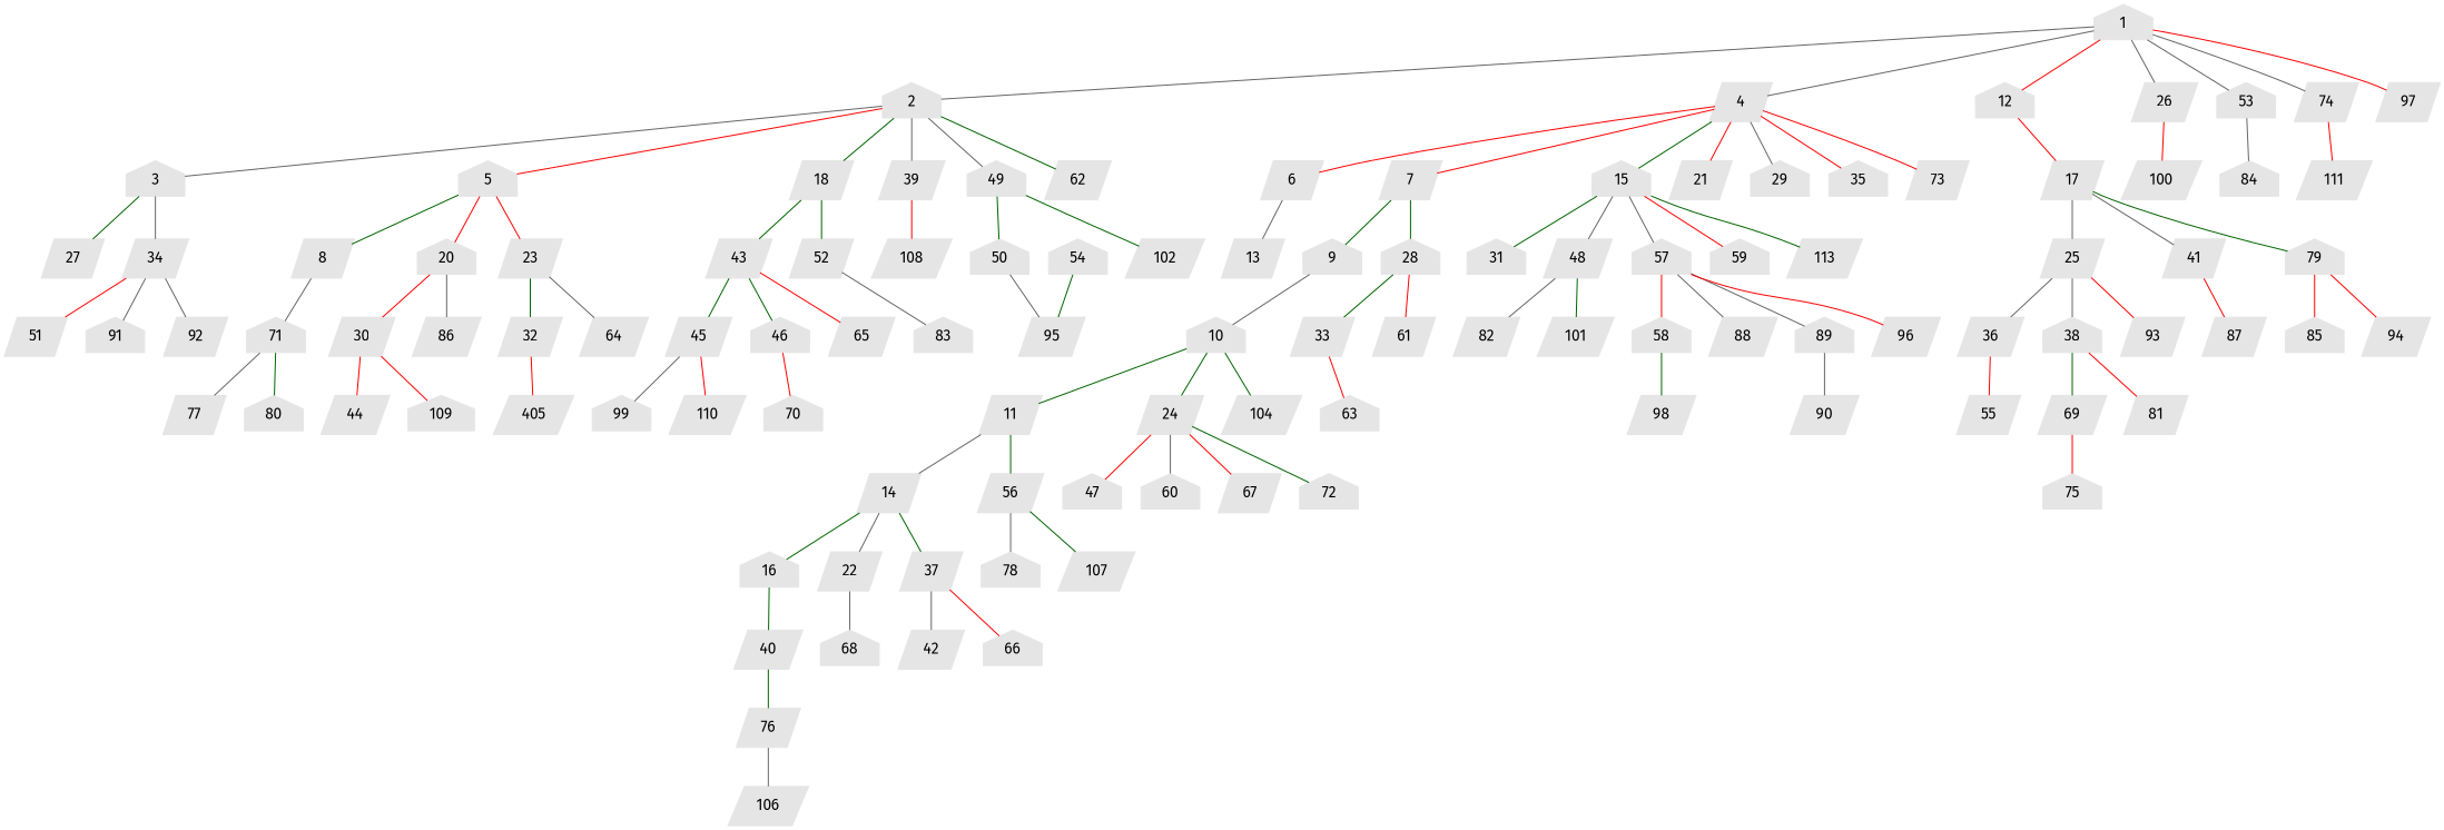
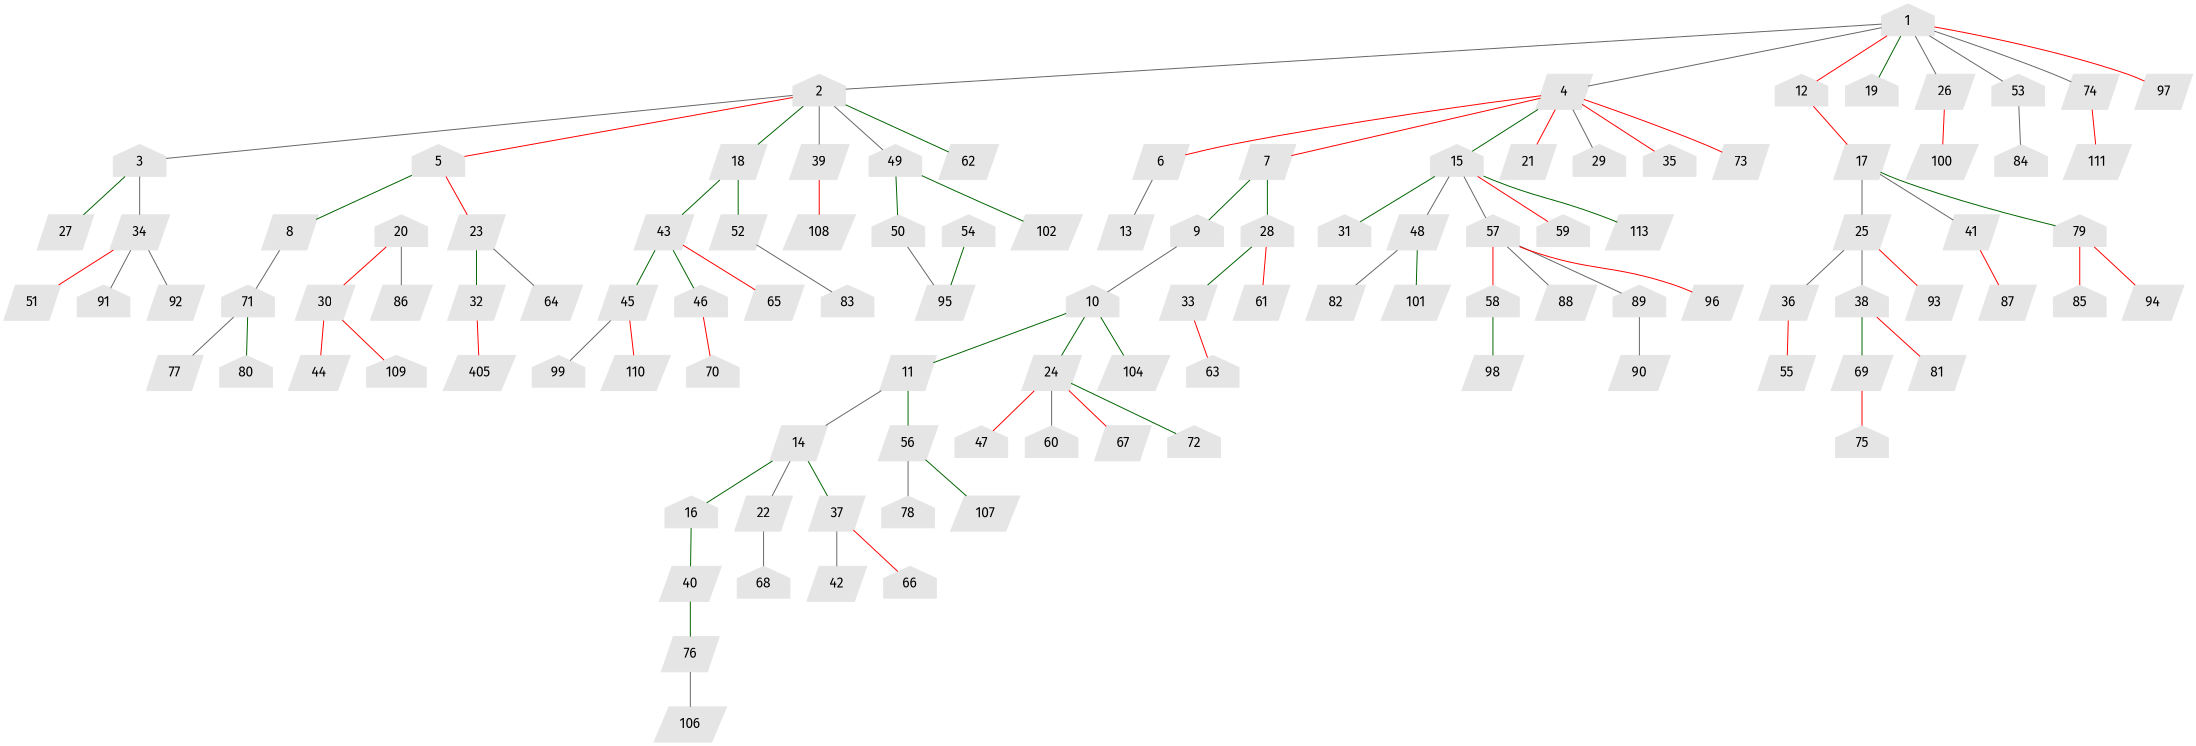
  graph {
    fontname="Fira Sans"
    node [color=gray90 fontname="Fira Sans" shape=parallelogram style=filled]
    edge [color=gray40 fontname="Fira Sans"]
    1 [shape=house]
    2 [shape=house]
    4
    12 [shape=house]
+   19 [shape=house]
    26
    53 [shape=house]
    74
    97
    3 [shape=house]
    5 [shape=house]
    18
    39
    49 [shape=house]
    62
    6
    7
    15 [shape=house]
    21
    29 [shape=house]
    35 [shape=house]
    73
    17
    100
    84 [shape=house]
    111
    27
    34
    8
    20 [shape=house]
    23
    43
    52
    108
    50 [shape=house]
    102
    51
    91 [shape=house]
    92
    13
    9 [shape=house]
    28 [shape=house]
    31 [shape=house]
    48
    57 [shape=house]
    59 [shape=house]
    n47 [label=113]
    71 [shape=house]
    30
    86
    32
    64
    10 [shape=house]
    33
    61
    77
    80 [shape=house]
    11
    24
    104
    14
    56
    47 [shape=house]
    60 [shape=house]
    67
    72 [shape=house]
    16 [shape=house]
    22
    37
    78 [shape=house]
    107
    25
    41
    79 [shape=house]
    40
    68 [shape=house]
    42
    66 [shape=house]
    82
    101
    58 [shape=house]
    88
    89 [shape=house]
    96
    76
    36
    38 [shape=house]
    93
    87
    85 [shape=house]
    94
    45
    46 [shape=house]
    65
    83 [shape=house]
    44
    109 [shape=house]
    n98 [label=405]
    55
    69
    81
    63 [shape=house]
    75 [shape=house]
    106
    99 [shape=house]
    110
    70 [shape=house]
    95
    54 [shape=house]
    98
    90
    1 -- 2
    1 -- 4
    1 -- 12 [color=red]
+   1 -- 19 [color=darkgreen]
    1 -- 26
    1 -- 53
    1 -- 74
    1 -- 97 [color=red]
    2 -- 3
    2 -- 5 [color=red]
    2 -- 18 [color=darkgreen]
    2 -- 39
    2 -- 49
    2 -- 62 [color=darkgreen]
    4 -- 6 [color=red]
    4 -- 7 [color=red]
    4 -- 15 [color=darkgreen]
    4 -- 21 [color=red]
    4 -- 29
    4 -- 35 [color=red]
    4 -- 73 [color=red]
    12 -- 17 [color=red]
    26 -- 100 [color=red]
    53 -- 84
    74 -- 111 [color=red]
    3 -- 27 [color=darkgreen]
    3 -- 34
    5 -- 8 [color=darkgreen]
-   5 -- 20 [color=red]
    5 -- 23 [color=red]
    18 -- 43 [color=darkgreen]
    18 -- 52 [color=darkgreen]
    39 -- 108 [color=red]
    49 -- 50 [color=darkgreen]
    49 -- 102 [color=darkgreen]
    6 -- 13
    7 -- 9 [color=darkgreen]
    7 -- 28 [color=darkgreen]
    15 -- 31 [color=darkgreen]
    15 -- 48
    15 -- 57
    15 -- 59 [color=red]
    15 -- n47 [color=darkgreen]
    17 -- 25
    17 -- 41
    17 -- 79 [color=darkgreen]
    34 -- 51 [color=red]
    34 -- 91
    34 -- 92
    8 -- 71
    20 -- 30 [color=red]
    20 -- 86
    23 -- 32 [color=darkgreen]
    23 -- 64
    43 -- 45 [color=darkgreen]
    43 -- 46 [color=darkgreen]
    43 -- 65 [color=red]
    52 -- 83
    50 -- 95
    9 -- 10
    28 -- 33 [color=darkgreen]
    28 -- 61 [color=red]
    48 -- 82
    48 -- 101 [color=darkgreen]
    57 -- 58 [color=red]
    57 -- 88
    57 -- 89
    57 -- 96 [color=red]
    71 -- 77
    71 -- 80 [color=darkgreen]
    30 -- 44 [color=red]
    30 -- 109 [color=red]
    32 -- n98 [color=red]
    10 -- 11 [color=darkgreen]
    10 -- 24 [color=darkgreen]
    10 -- 104 [color=darkgreen]
    33 -- 63 [color=red]
    11 -- 14
    11 -- 56 [color=darkgreen]
    24 -- 47 [color=red]
    24 -- 60
    24 -- 67 [color=red]
    24 -- 72 [color=darkgreen]
    14 -- 16 [color=darkgreen]
    14 -- 22
    14 -- 37 [color=darkgreen]
    56 -- 78
    56 -- 107 [color=darkgreen]
    16 -- 40 [color=darkgreen]
    22 -- 68
    37 -- 42
    37 -- 66 [color=red]
    25 -- 36
    25 -- 38
    25 -- 93 [color=red]
    41 -- 87 [color=red]
    79 -- 85 [color=red]
    79 -- 94 [color=red]
    40 -- 76 [color=darkgreen]
    58 -- 98 [color=darkgreen]
    89 -- 90
    76 -- 106
    36 -- 55 [color=red]
    38 -- 69 [color=darkgreen]
    38 -- 81 [color=red]
    45 -- 99
    45 -- 110 [color=red]
    46 -- 70 [color=red]
    69 -- 75 [color=red]
    54 -- 95 [color=darkgreen]
  }
